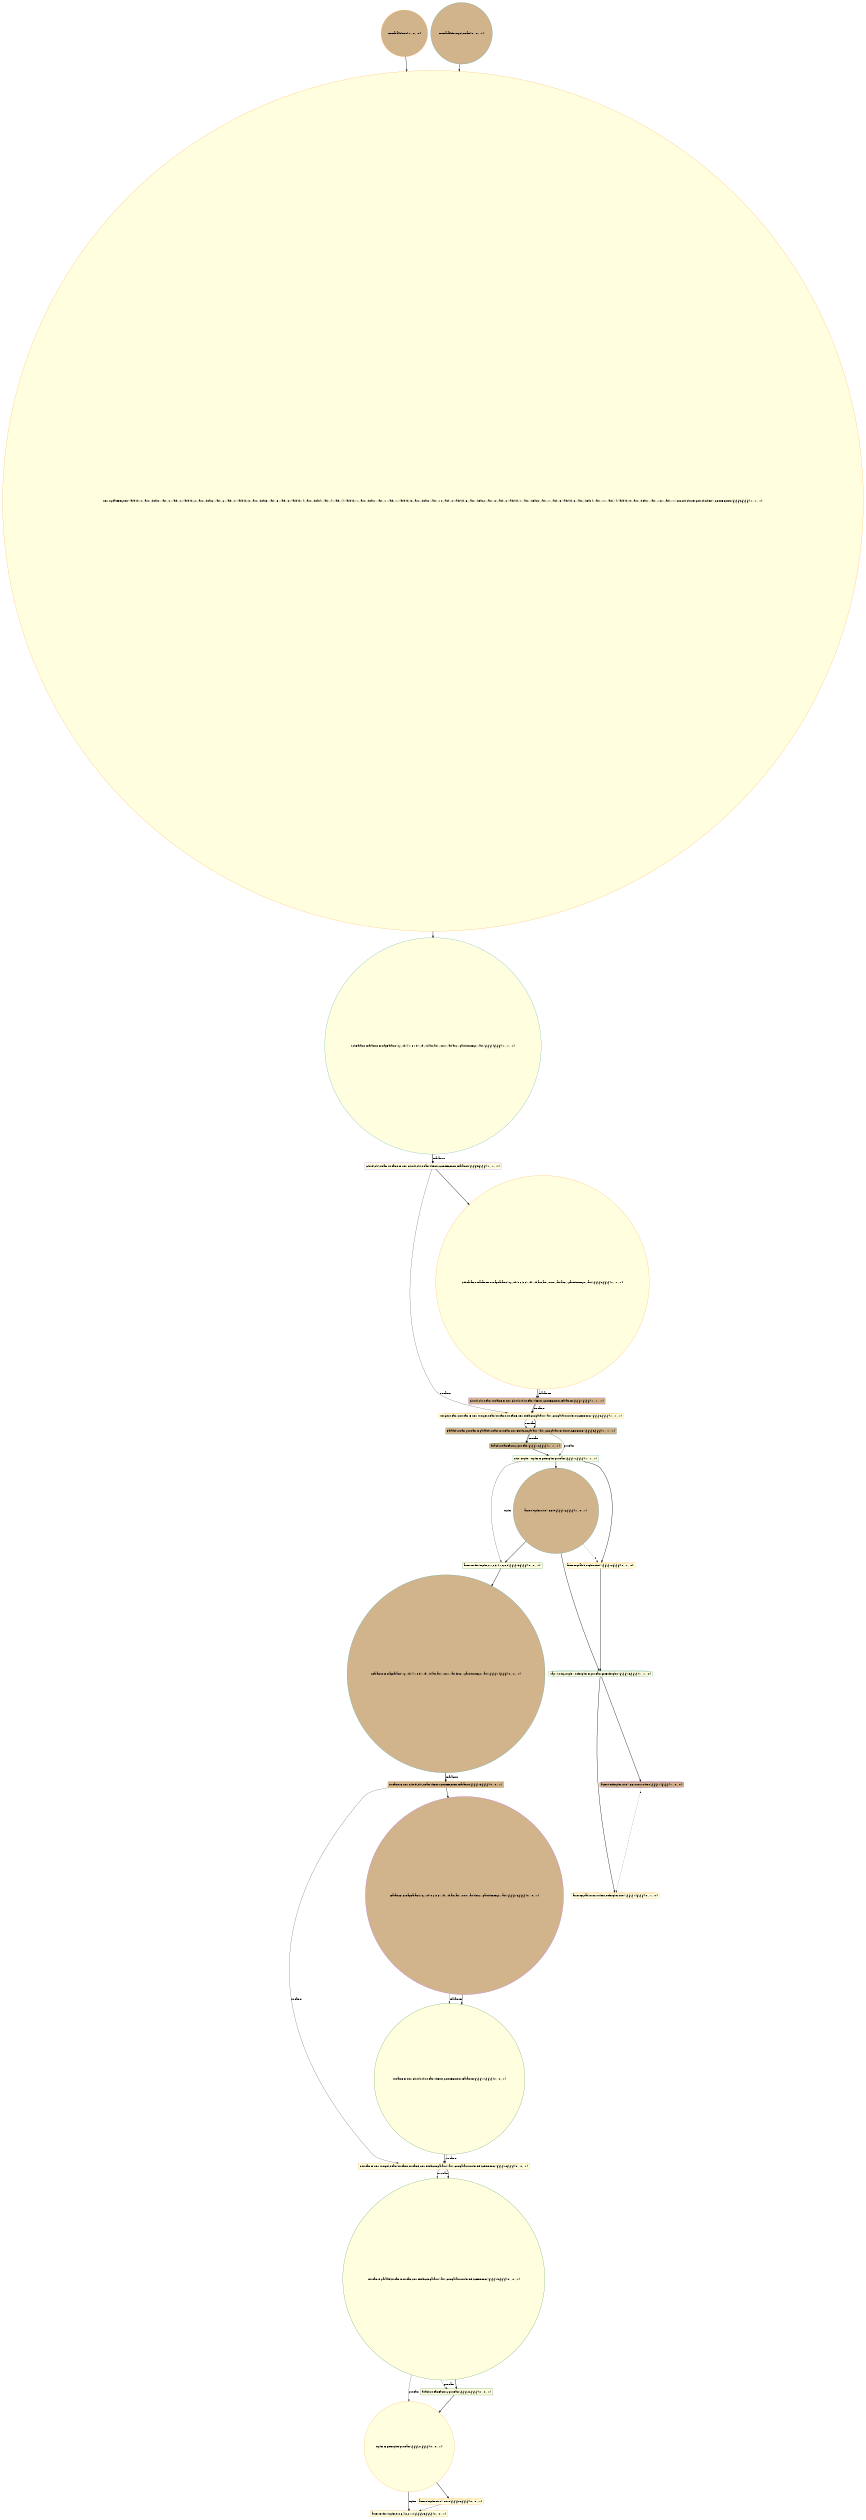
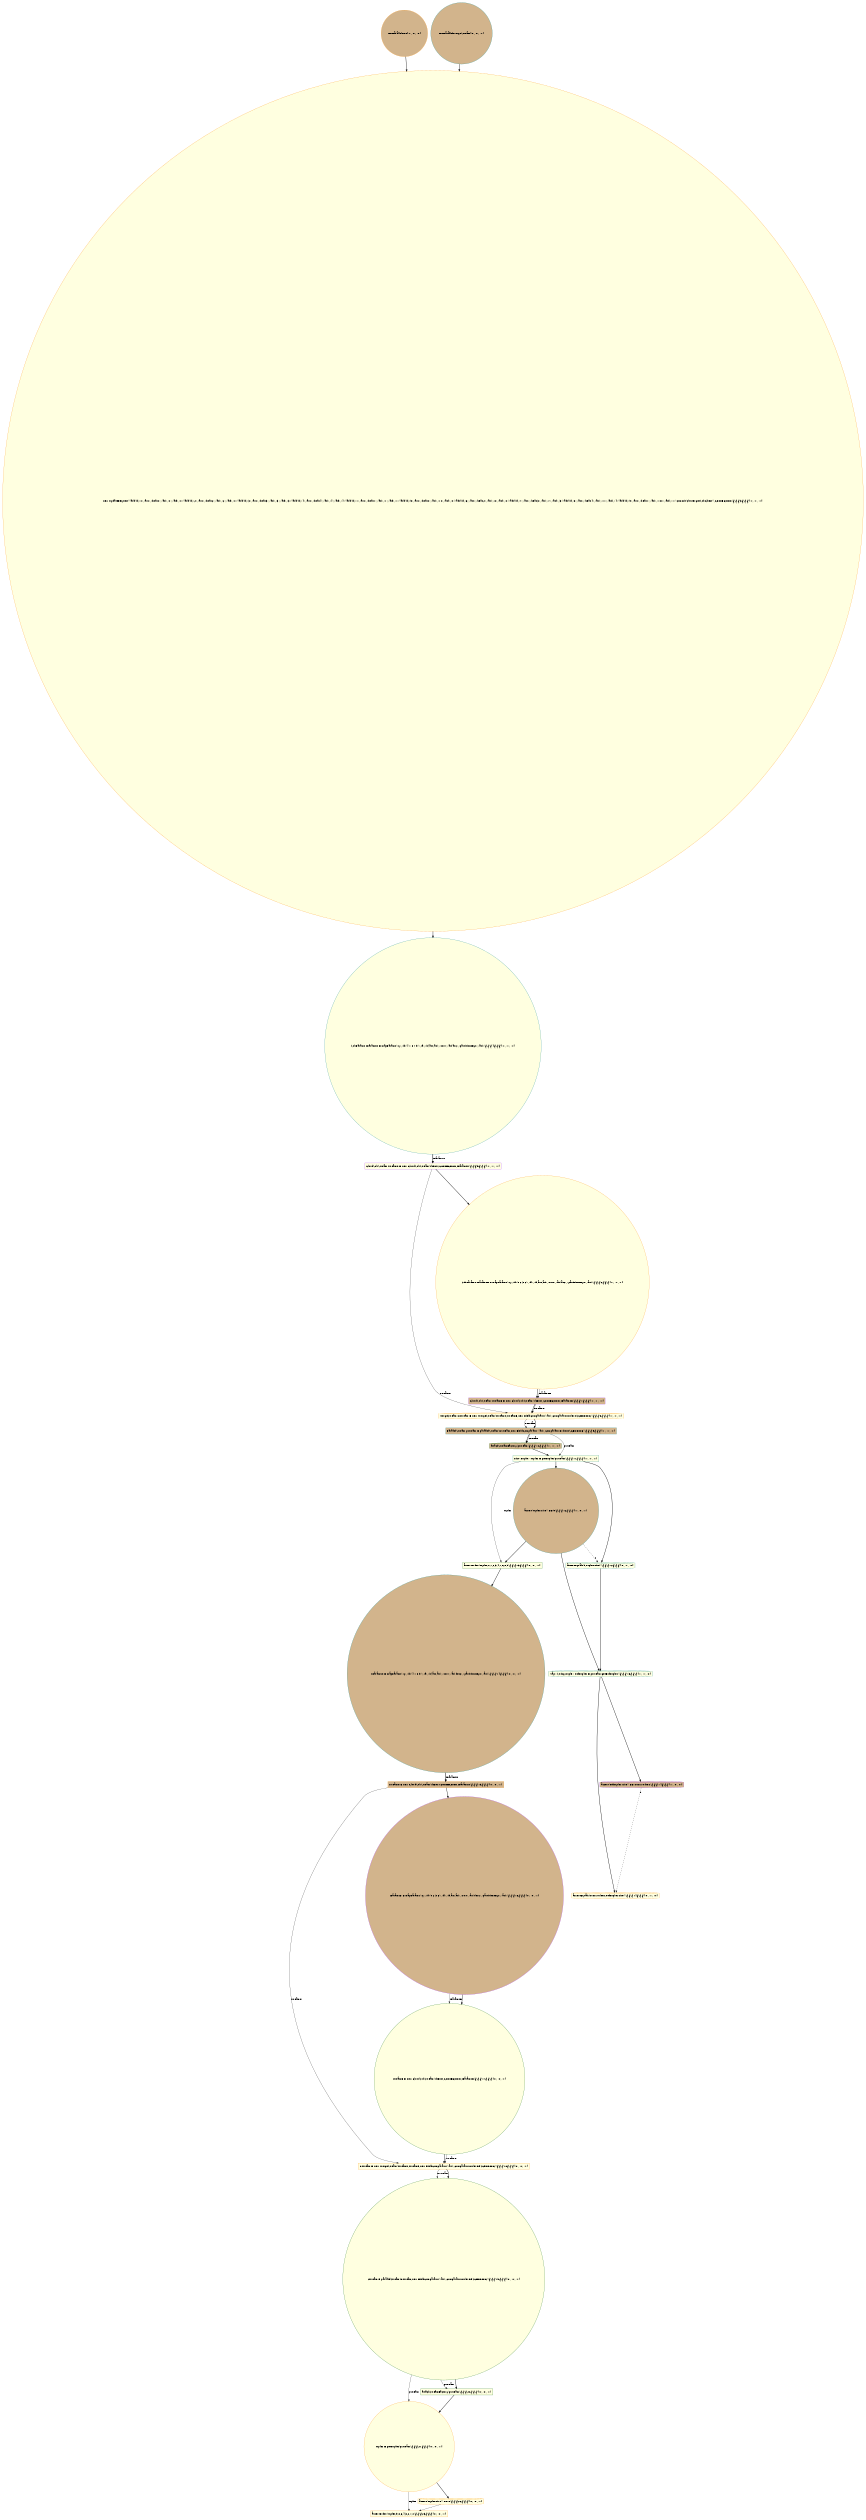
  digraph {
    node [color=darkorange fillcolor=lightyellow shape=circle style=filled]
    edge [style=bold]
    n1 [color=darkgreen fillcolor=tan label="attachStreamFactory(pstream)@@@10@@@['1', '1', '1']" shape=cylinder]
    n2 [color=teal label="List<Tuple> tuples = getTuples(pstream)@@@11@@@['1', '1', '1']" shape=box]
    n3 [color=teal fillcolor=tan label="assert(tuples.size() == 9)@@@12@@@['1', '0', '1']"]
    n4 [color=darkgreen label="assertOrder(tuples,0,1,2,3,4,7,6,8,9)@@@13@@@['0', '0', '1']" shape=box]
-   n5 [label="assertEquals(9,tuples.size())@@@12@@@['0', '1', '0']" shape=cylinder]
+   n5 [color=teal label="assertEquals(9,tuples.size())@@@12@@@['0', '1', '0']" shape=cylinder]
    n6 [color=teal label="Map<String,Tuple> eofTuples = pstream.getEofTuples()@@@13@@@['1', '1', '0']" shape=cylinder]
    n7 [color=teal fillcolor=tan label="sParamsA = mapParams(\"q\",\"id:(4 1 8 9)\",\"fl\",\"id,a_s,a_i\",\"sort\",\"a_i desc\",\"partitionKeys\",\"a_i\")@@@14@@@['0', '0', '1']"]
    n8 [label="new UpdateRequest().add(id,\"0\",\"a_s\",\"hello0\",\"a_i\",\"0\",\"a_f\",\"0\").add(id,\"2\",\"a_s\",\"hello2\",\"a_i\",\"2\",\"a_f\",\"0\").add(id,\"3\",\"a_s\",\"hello3\",\"a_i\",\"3\",\"a_f\",\"3\").add(id,\"4\",\"a_s\",\"hello4\",\"a_i\",\"4\",\"a_f\",\"4\").add(id,\"1\",\"a_s\",\"hello1\",\"a_i\",\"1\",\"a_f\",\"1\").add(id,\"5\",\"a_s\",\"hello0\",\"a_i\",\"10\",\"a_f\",\"0\").add(id,\"6\",\"a_s\",\"hello2\",\"a_i\",\"8\",\"a_f\",\"0\").add(id,\"7\",\"a_s\",\"hello3\",\"a_i\",\"7\",\"a_f\",\"3\").add(id,\"8\",\"a_s\",\"hello4\",\"a_i\",\"11\",\"a_f\",\"4\").add(id,\"9\",\"a_s\",\"hello1\",\"a_i\",\"100\",\"a_f\",\"1\").commit(cluster.getSolrClient(),COLLECTION)@@@3@@@['1', '1', '1']"]
    n9 [color=teal label="SolrParams sParamsA = mapParams(\"q\",\"id:(4 1 8 7 9)\",\"fl\",\"id,a_s,a_i\",\"sort\",\"a_i asc\",\"partitionKeys\",\"a_i\")@@@4@@@['1', '1', '1']"]
    n10 [color=purple label="CloudSolrStream streamA = new CloudSolrStream(zkHost,COLLECTION,sParamsA)@@@5@@@['1', '1', '1']" shape=box]
    n11 [label="SolrParams sParamsB = mapParams(\"q\",\"id:(0 2 3 6)\",\"fl\",\"id,a_s,a_i\",\"sort\",\"a_i asc\",\"partitionKeys\",\"a_i\")@@@6@@@['1', '1', '1']"]
    n12 [label="MergeStream mstream = new MergeStream(streamA,streamB,new FieldComparator(\"a_i\",ComparatorOrder.ASCENDING))@@@8@@@['1', '1', '1']" shape=cylinder]
    n13 [label="assertEquals(numWorkers,eofTuples.size())@@@14@@@['0', '1', '0']" shape=cylinder]
    n14 [color=purple fillcolor=tan label="assert(eofTuples.size() == numWorkers)@@@14@@@['1', '0', '0']" shape=cylinder]
    n15 [fillcolor=tan label="streamA = new CloudSolrStream(zkHost,COLLECTION,sParamsA)@@@15@@@['0', '0', '1']" shape=box]
    n16 [color=purple fillcolor=tan label="sParamsB = mapParams(\"q\",\"id:(0 2 3 6)\",\"fl\",\"id,a_s,a_i\",\"sort\",\"a_i desc\",\"partitionKeys\",\"a_i\")@@@16@@@['0', '0', '1']"]
    n17 [label="mstream = new MergeStream(streamA,streamB,new FieldComparator(\"a_i\",ComparatorOrder.DESCENDING))@@@18@@@['0', '0', '1']" shape=box]
    n18 [color=purple fillcolor=tan label="CloudSolrStream streamB = new CloudSolrStream(zkHost,COLLECTION,sParamsB)@@@7@@@['1', '1', '1']" shape=box]
    n19 [color=darkgreen label="streamB = new CloudSolrStream(zkHost,COLLECTION,sParamsB)@@@17@@@['0', '0', '1']"]
    n20 [color=teal fillcolor=tan label="ParallelStream pstream = parallelStream(mstream,new FieldComparator(\"a_i\",ComparatorOrder.ASCENDING))@@@9@@@['1', '1', '1']" shape=box]
    n21 [fillcolor=tan label="testParallelEOF['1', '0', '0']"]
    n22 [label="assertOrder(tuples,9,8,6,4,3,2,1,0)@@@23@@@['0', '0', '1']" shape=box]
    n23 [color=darkgreen label="pstream = parallelStream(mstream,new FieldComparator(\"a_i\",ComparatorOrder.DESCENDING))@@@19@@@['0', '0', '1']"]
    n24 [label="tuples = getTuples(pstream)@@@21@@@['0', '0', '1']"]
    n25 [label="assert(tuples.size() == 8)@@@22@@@['0', '0', '1']" shape=cylinder]
    n26 [color=darkgreen label="attachStreamFactory(pstream)@@@20@@@['0', '0', '1']" shape=box]
    n27 [color=teal fillcolor=tan label="testParallelMergeStream['0', '0', '1']"]
    n1 -> n2
    n2 -> n3
    n2 -> n4 [label=tuples style=solid]
    n2 -> n5
    n3 -> n4
    n3 -> n5 [label=0 style=dashed]
    n3 -> n6
    n4 -> n7
    n5 -> n6
    n6 -> n13
    n6 -> n14
    n7 -> n15
    n7 -> n15 [label=sParamsA style=solid]
    n8 -> n9
    n9 -> n10
    n9 -> n10 [label=sParamsA style=solid]
    n10 -> n11
    n10 -> n12 [label=streamA style=solid]
    n11 -> n18
    n11 -> n18 [label=sParamsB style=solid]
    n12 -> n20 [label=mstream style=solid]
    n12 -> n20
    n14 -> n13 [label=0 style=dashed]
    n15 -> n16
    n15 -> n17 [label=streamA style=solid]
    n16 -> n19 [label=sParamsB style=solid]
    n16 -> n19
    n17 -> n23 [label=mstream style=solid]
    n17 -> n23
    n18 -> n12
    n18 -> n12 [label=streamB style=solid]
    n19 -> n17
    n19 -> n17 [label=streamB style=solid]
    n20 -> n1
    n20 -> n1 [label=pstream style=solid]
    n20 -> n2 [label=pstream style=solid]
    n21 -> n8
    n23 -> n24 [label=pstream style=solid]
    n23 -> n26 [label=pstream style=solid]
    n23 -> n26
-   n24 -> n22 [label=tuples]
+   n24 -> n22 [label=tuples style=solid]
    n24 -> n25
    n25 -> n22 [style=solid]
    n26 -> n24
    n27 -> n8
  }
